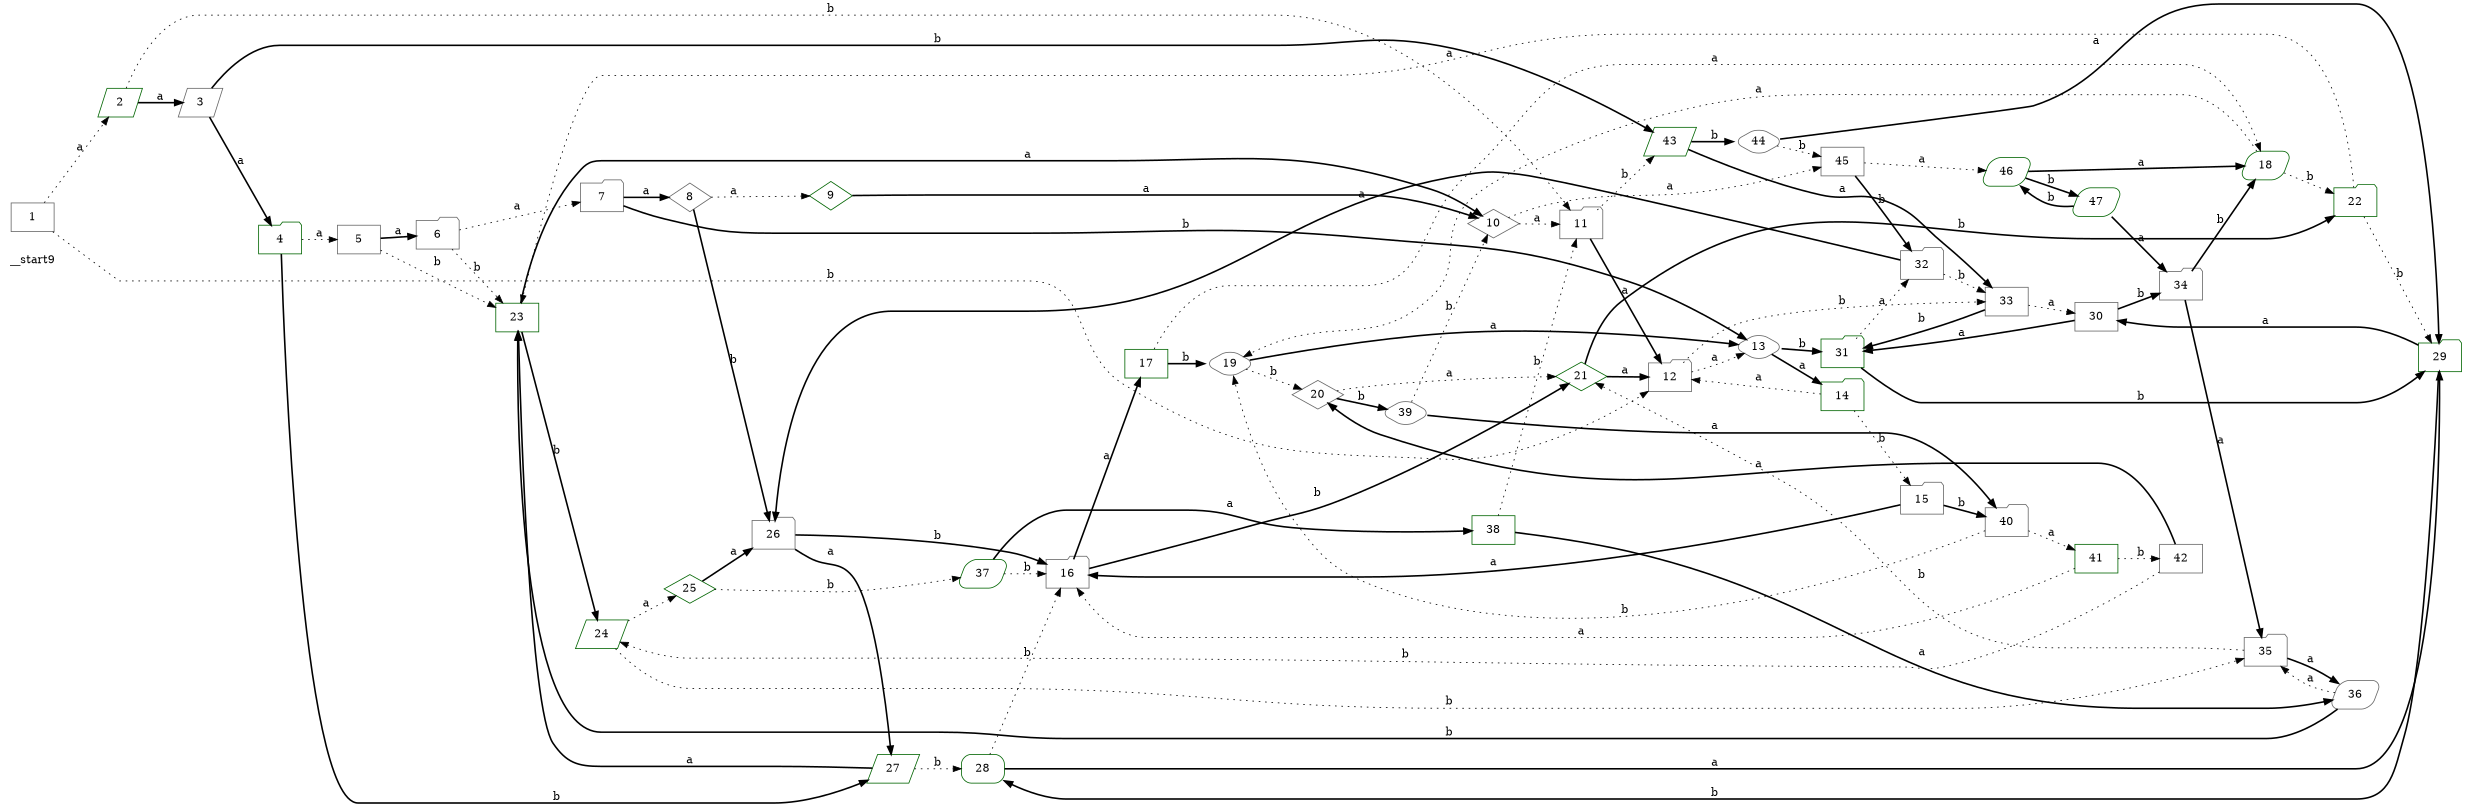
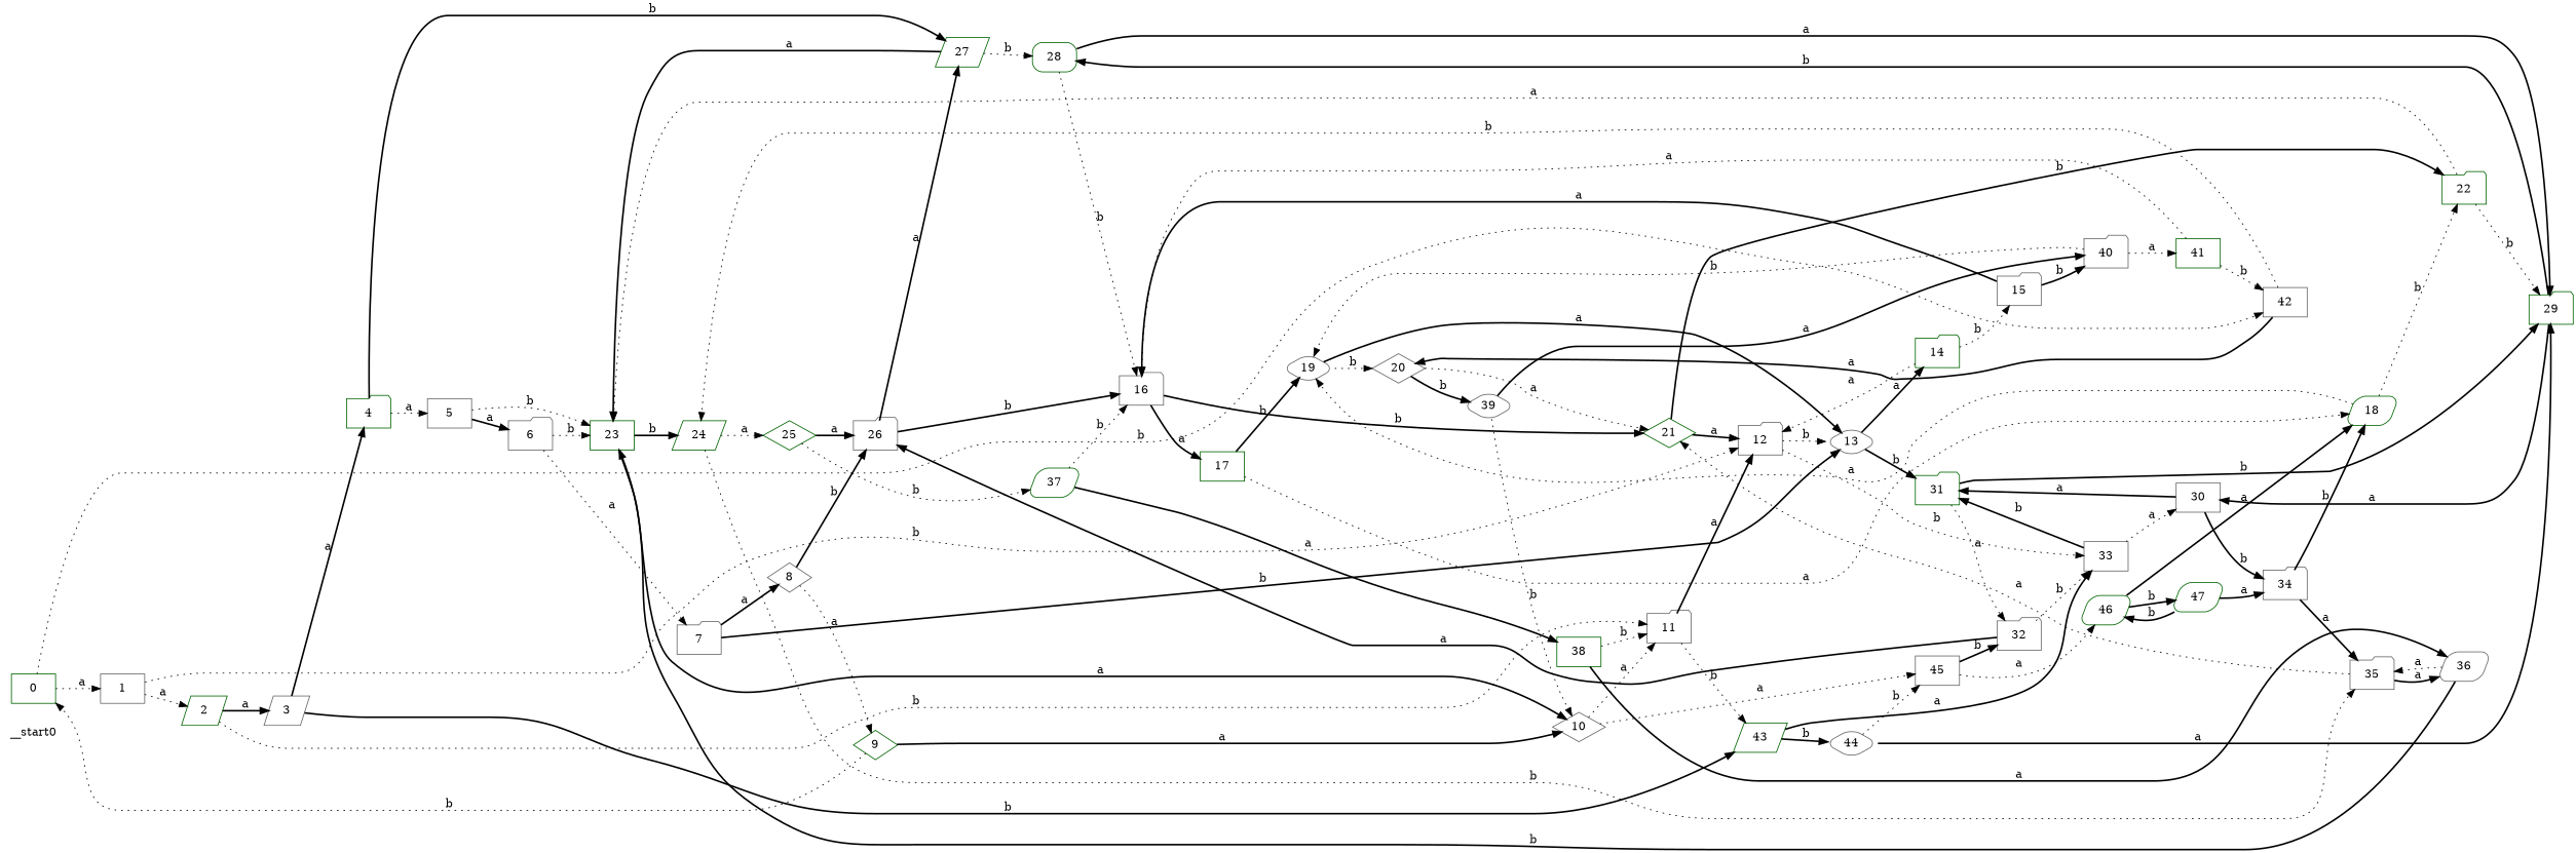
  digraph {
    rankdir=LR
    node [color=gray40 shape=folder fillcolor=white style=filled]
    edge [style=bold]
-   __start0 [shape=none label=__start9 fillcolor="" style=""]
+   __start0 [shape=none fillcolor="" style=""]
+   n2 [color=darkgreen label=0 shape=box]
    n3 [label=1 shape=box]
    n4 [label=42 shape=box]
    n5 [color=darkgreen label=2 shape=parallelogram]
    n6 [label=12]
    n7 [label=20 shape=diamond]
    n8 [color=darkgreen label=24 shape=parallelogram]
    n9 [label=3 shape=parallelogram]
    n10 [label=11]
    n11 [label=13 shape=diamond style="rounded,filled"]
    n12 [label=33 shape=box]
    n13 [color=darkgreen label=4 style="rounded,filled"]
    n14 [color=darkgreen label=43 shape=parallelogram]
    n15 [label=5 shape=box]
    n16 [color=darkgreen label=27 shape=parallelogram]
    n17 [label=44 shape=diamond style="rounded,filled"]
    n18 [label=6]
    n19 [color=darkgreen label=23 shape=box]
    n20 [color=darkgreen label=28 shape=box style="rounded,filled"]
    n21 [label=7 style="rounded,filled"]
    n22 [label=10 shape=diamond]
    n23 [label=8 shape=diamond]
    n24 [color=darkgreen label=9 shape=diamond]
    n25 [label=26 style="rounded,filled"]
    n26 [color=darkgreen label=14]
    n27 [color=darkgreen label=31]
    n28 [label=16 style="rounded,filled"]
    n29 [label=45 shape=box]
    n30 [label=32 style="rounded,filled"]
    n31 [color=darkgreen label=46 shape=parallelogram style="rounded,filled"]
    n32 [label=30 shape=box]
    n33 [label=15 style="rounded,filled"]
    n34 [color=darkgreen label=29 style="rounded,filled"]
    n35 [label=40 style="rounded,filled"]
    n36 [color=darkgreen label=17 shape=box]
    n37 [color=darkgreen label=21 shape=diamond]
    n38 [label=19 shape=diamond style="rounded,filled"]
    n39 [color=darkgreen label=41 shape=box]
    n40 [color=darkgreen label=18 shape=parallelogram style="rounded,filled"]
    n41 [color=darkgreen label=22 style="rounded,filled"]
    n42 [label=39 shape=diamond style="rounded,filled"]
    n43 [color=darkgreen label=25 shape=diamond]
    n44 [label=35 style="rounded,filled"]
    n45 [color=darkgreen label=37 shape=parallelogram style="rounded,filled"]
    n46 [label=36 shape=parallelogram style="rounded,filled"]
    n47 [color=darkgreen label=38 shape=box]
    n48 [label=34]
    n49 [color=darkgreen label=47 shape=parallelogram style="rounded,filled"]
+   n2 -> n3 [label=a style=dotted]
+   n2 -> n4 [label=b style=dotted]
    n3 -> n5 [label=a style=dotted]
    n3 -> n6 [label=b style=dotted]
    n4 -> n7 [label=a]
    n4 -> n8 [label=b style=dotted]
    n5 -> n9 [label=a]
    n5 -> n10 [label=b style=dotted]
-   n6 -> n11 [label=a style=dotted]
+   n6 -> n11 [label=b style=dotted]
    n6 -> n12 [label=b style=dotted]
    n7 -> n37 [label=a style=dotted]
    n7 -> n42 [label=b]
    n8 -> n43 [label=a style=dotted]
    n8 -> n44 [label=b style=dotted]
    n9 -> n13 [label=a]
    n9 -> n14 [label=b]
    n10 -> n6 [label=a]
    n10 -> n14 [label=b style=dotted]
    n11 -> n26 [label=a]
    n11 -> n27 [label=b]
    n12 -> n27 [label=b]
    n12 -> n32 [label=a style=dotted]
    n13 -> n15 [label=a style=dotted]
    n13 -> n16 [label=b]
    n14 -> n12 [label=a]
    n14 -> n17 [label=b]
    n15 -> n18 [label=a]
    n15 -> n19 [label=b style=dotted]
    n16 -> n19 [label=a]
    n16 -> n20 [label=b style=dotted]
    n17 -> n29 [label=b style=dotted]
    n17 -> n34 [label=a]
    n18 -> n19 [label=b style=dotted]
    n18 -> n21 [label=a style=dotted]
    n19 -> n8 [label=b]
    n19 -> n22 [label=a]
    n20 -> n28 [label=b style=dotted]
    n20 -> n34 [label=a]
    n21 -> n11 [label=b]
    n21 -> n23 [label=a]
    n22 -> n10 [label=a style=dotted]
    n22 -> n29 [label=a style=dotted]
    n23 -> n24 [label=a style=dotted]
    n23 -> n25 [label=b]
+   n24 -> n2 [label=b style=dotted]
    n24 -> n22 [label=a]
    n25 -> n16 [label=a]
    n25 -> n28 [label=b]
    n26 -> n6 [label=a style=dotted]
    n26 -> n33 [label=b style=dotted]
    n27 -> n30 [label=a style=dotted]
    n27 -> n34 [label=b]
    n28 -> n36 [label=a]
    n28 -> n37 [label=b]
    n29 -> n30 [label=b]
    n29 -> n31 [label=a style=dotted]
    n30 -> n12 [label=b style=dotted]
    n30 -> n25 [label=a]
    n31 -> n40 [label=a]
    n31 -> n49 [label=b]
    n32 -> n27 [label=a]
    n32 -> n48 [label=b]
    n33 -> n28 [label=a]
    n33 -> n35 [label=b]
    n34 -> n20 [label=b]
    n34 -> n32 [label=a]
    n35 -> n38 [label=b style=dotted]
    n35 -> n39 [label=a style=dotted]
    n36 -> n38 [label=b]
    n36 -> n40 [label=a style=dotted]
    n37 -> n6 [label=a]
    n37 -> n41 [label=b]
    n38 -> n7 [label=b style=dotted]
    n38 -> n11 [label=a]
    n39 -> n4 [label=b style=dotted]
    n39 -> n28 [label=a style=dotted]
    n40 -> n38 [label=a style=dotted]
    n40 -> n41 [label=b style=dotted]
    n41 -> n19 [label=a style=dotted]
    n41 -> n34 [label=b style=dotted]
    n42 -> n22 [label=b style=dotted]
    n42 -> n35 [label=a]
    n43 -> n25 [label=a]
    n43 -> n45 [label=b style=dotted]
-   n44 -> n37 [label=b style=dotted]
+   n44 -> n37 [label=a style=dotted]
    n44 -> n46 [label=a]
    n45 -> n28 [label=b style=dotted]
    n45 -> n47 [label=a]
    n46 -> n19 [label=b]
    n46 -> n44 [label=a style=dotted]
    n47 -> n10 [label=b style=dotted]
    n47 -> n46 [label=a]
    n48 -> n40 [label=b]
    n48 -> n44 [label=a]
    n49 -> n31 [label=b]
    n49 -> n48 [label=a]
  }
